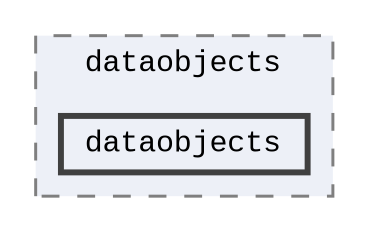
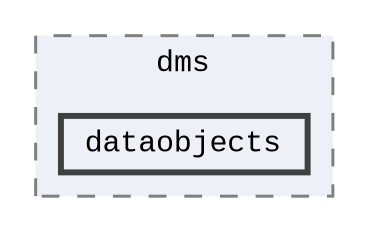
  digraph {
    compound=true
    fontname="Liberation Mono"
    n1 [color=grey25 fillcolor="#edf0f7" fontname="Liberation Mono" fontsize=10 height=0.2 label=dataobjects shape=box style="filled,bold" width=0.4]
    subgraph cluster_1 {
      bgcolor="#edf0f7"
      fontsize=10
-     label=dataobjects
+     label=dms
      pencolor=grey50
      style="filled,dashed"
      n1
    }
  }
